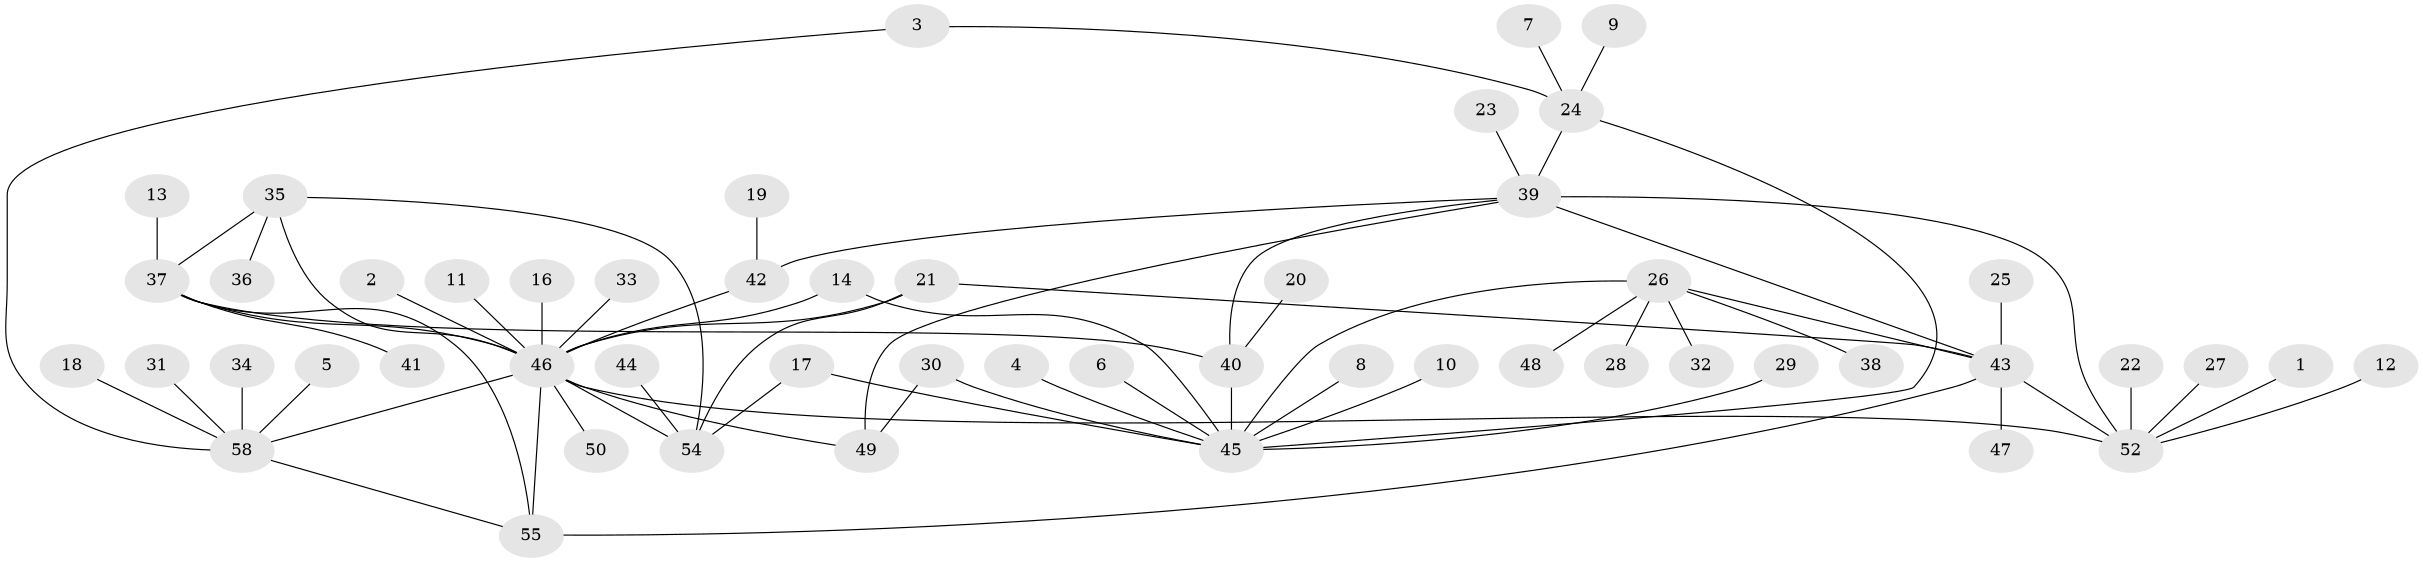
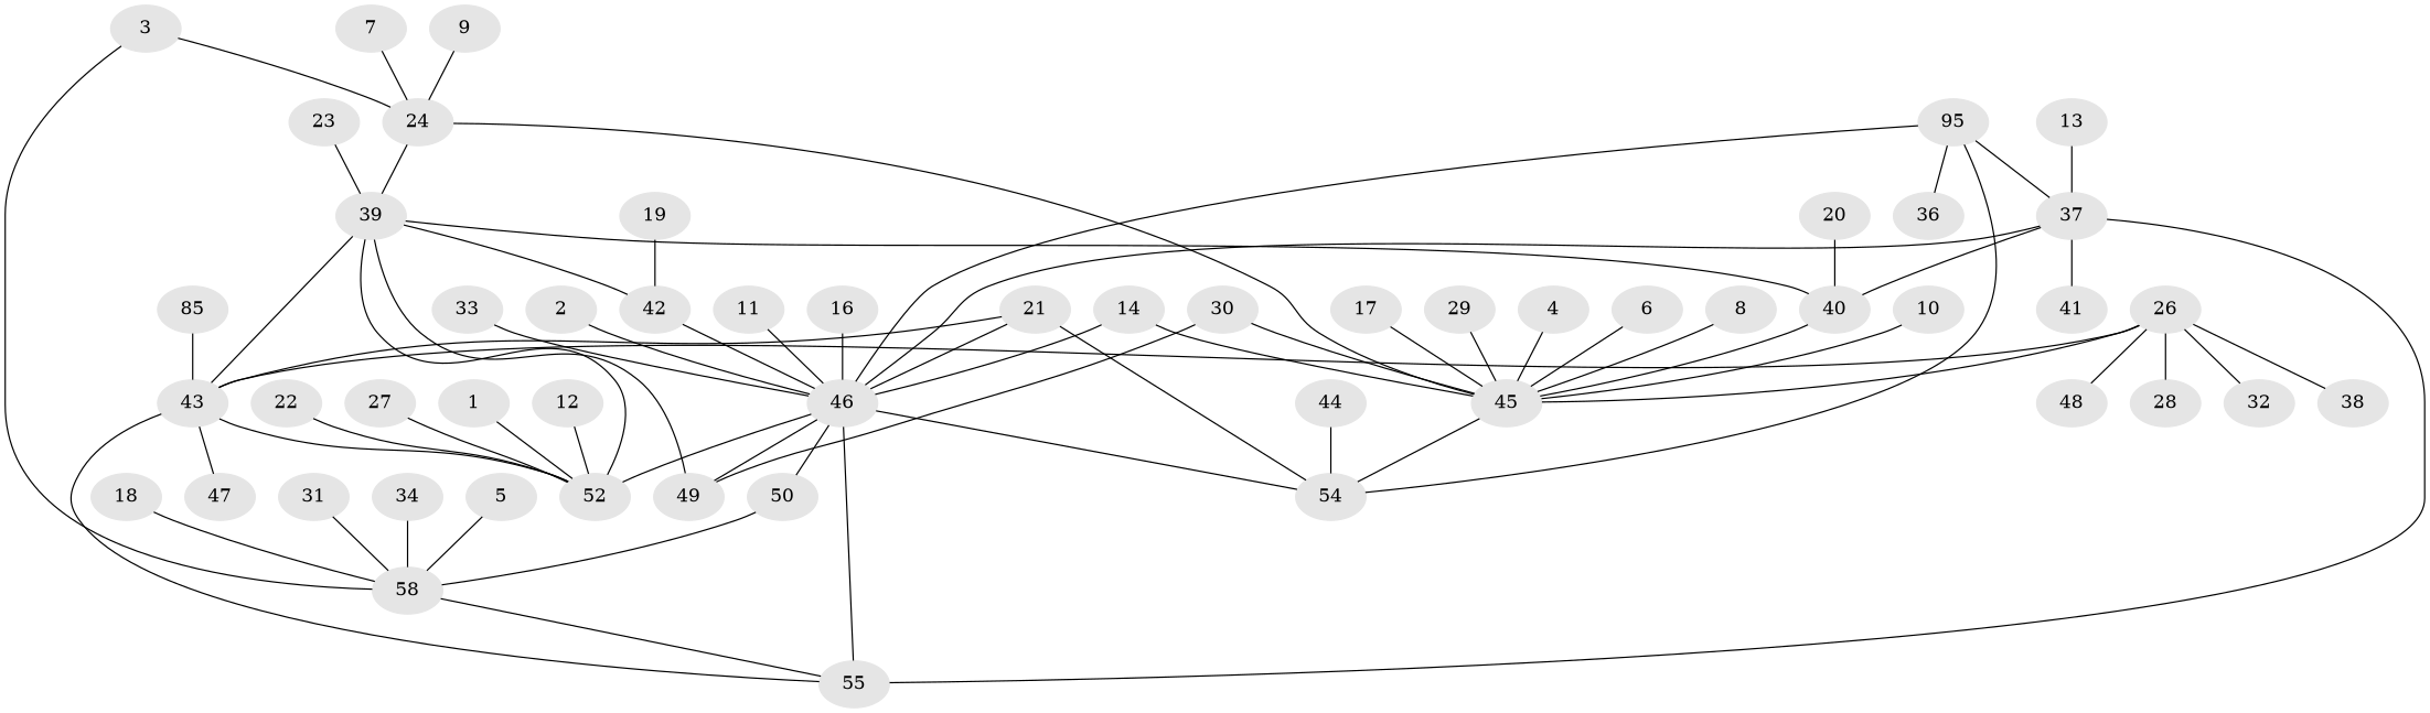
  graph {
    node [color=gray90 style=filled]
    edge [weight=1.0]
    1
    52
    2
    46
    n5 [label=58]
    54
    49
    55
    50
    3
    24
    45
    39
    4
    5
    6
    7
    8
    9
    10
    11
    12
    13
    37
    40
    41
    14
    43
    47
    16
    17
    18
    19
    42
    20
    21
    22
    23
-   25
+   25 [label=85]
    26
    28
    32
    38
    48
    27
    29
    30
    31
    33
    34
-   35
+   35 [label=95]
    36
    44
    1 -- 52
    2 -- 46
    46 -- 52
-   46 -- n5
+   50 -- n5
    46 -- 54
    46 -- 49
    46 -- 55 [weight=2.0]
    46 -- 50
    n5 -- 55
    3 -- n5
    3 -- 24
    24 -- 45
    24 -- 39
-   17 -- 54
+   45 -- 54
    39 -- 52
    39 -- 49
    39 -- 40
    39 -- 43 [weight=2.0]
    39 -- 42
    4 -- 45
    5 -- n5
    6 -- 45
    7 -- 24
    8 -- 45
    9 -- 24
    10 -- 45
    11 -- 46
    12 -- 52
    13 -- 37
    37 -- 46
    37 -- 55
    37 -- 40
    37 -- 41
    40 -- 45
    14 -- 46
    14 -- 45
    43 -- 52
    43 -- 55
    43 -- 47
    16 -- 46
    17 -- 45
    18 -- n5
    19 -- 42
    42 -- 46
    20 -- 40
    21 -- 46
    21 -- 54
    21 -- 43
    22 -- 52
    23 -- 39
    25 -- 43
    26 -- 45
    26 -- 43
    26 -- 28
    26 -- 32
    26 -- 38
    26 -- 48
    27 -- 52
    29 -- 45
    30 -- 49
    30 -- 45
    31 -- n5
    33 -- 46
    34 -- n5
    35 -- 46
    35 -- 54
    35 -- 37
    35 -- 36
    44 -- 54
  }
